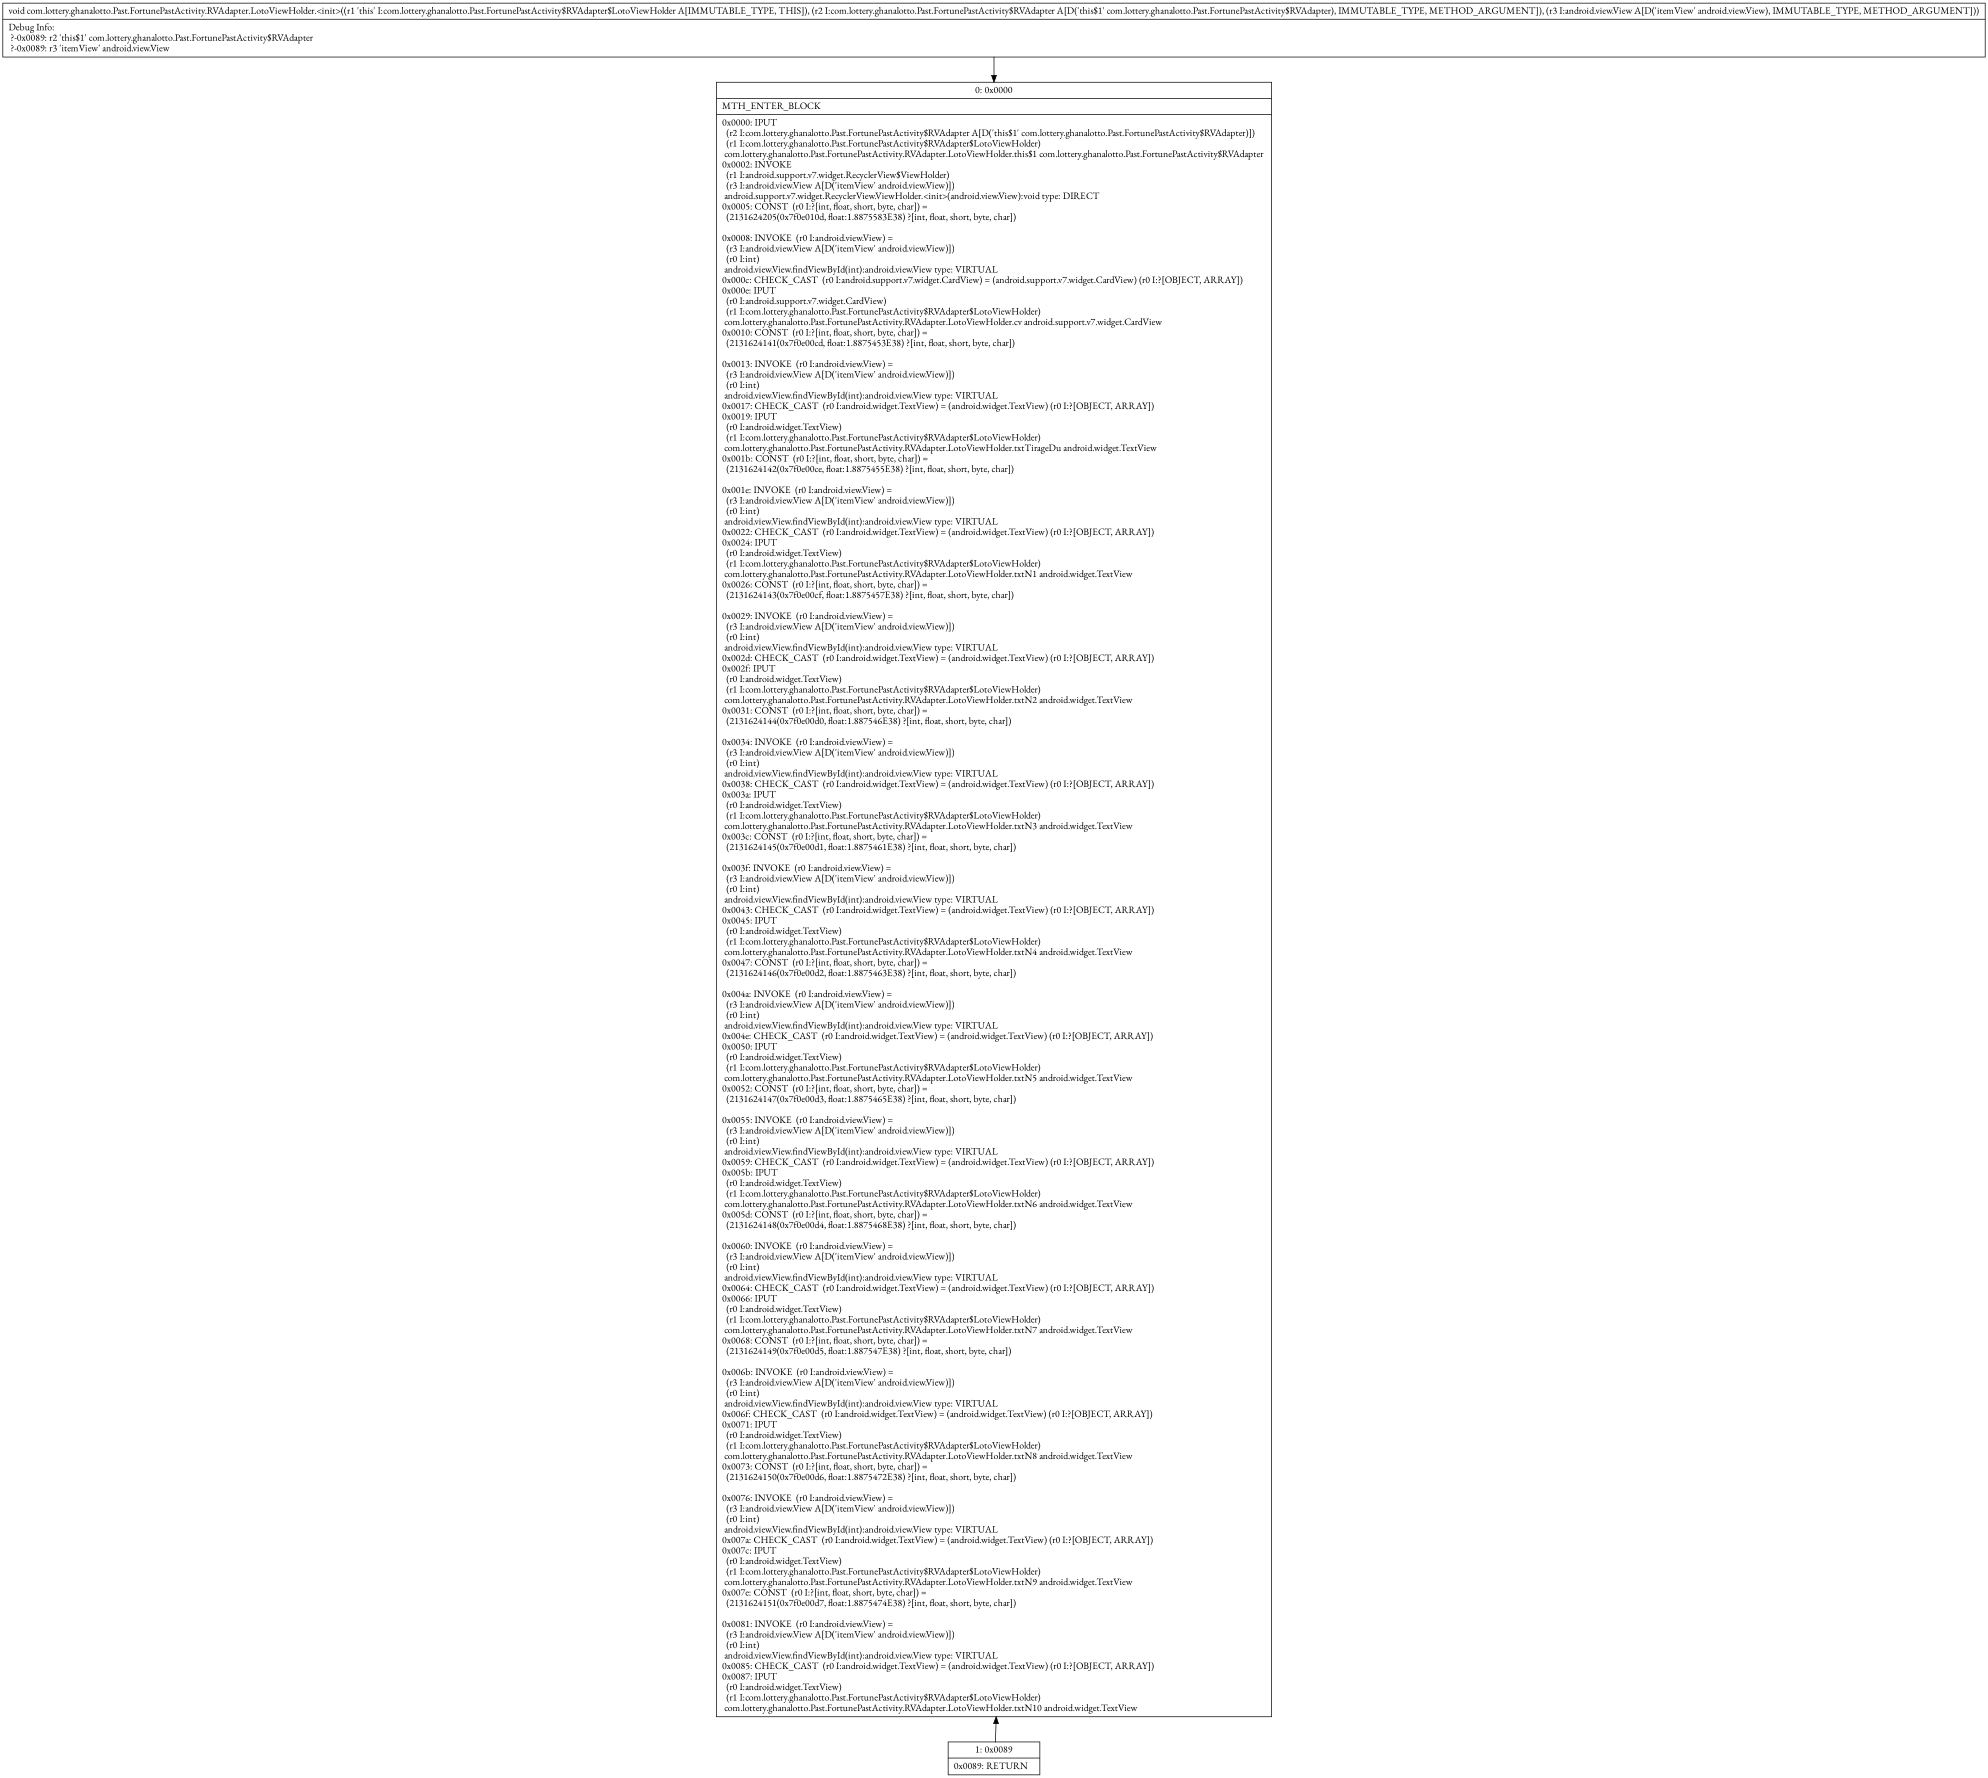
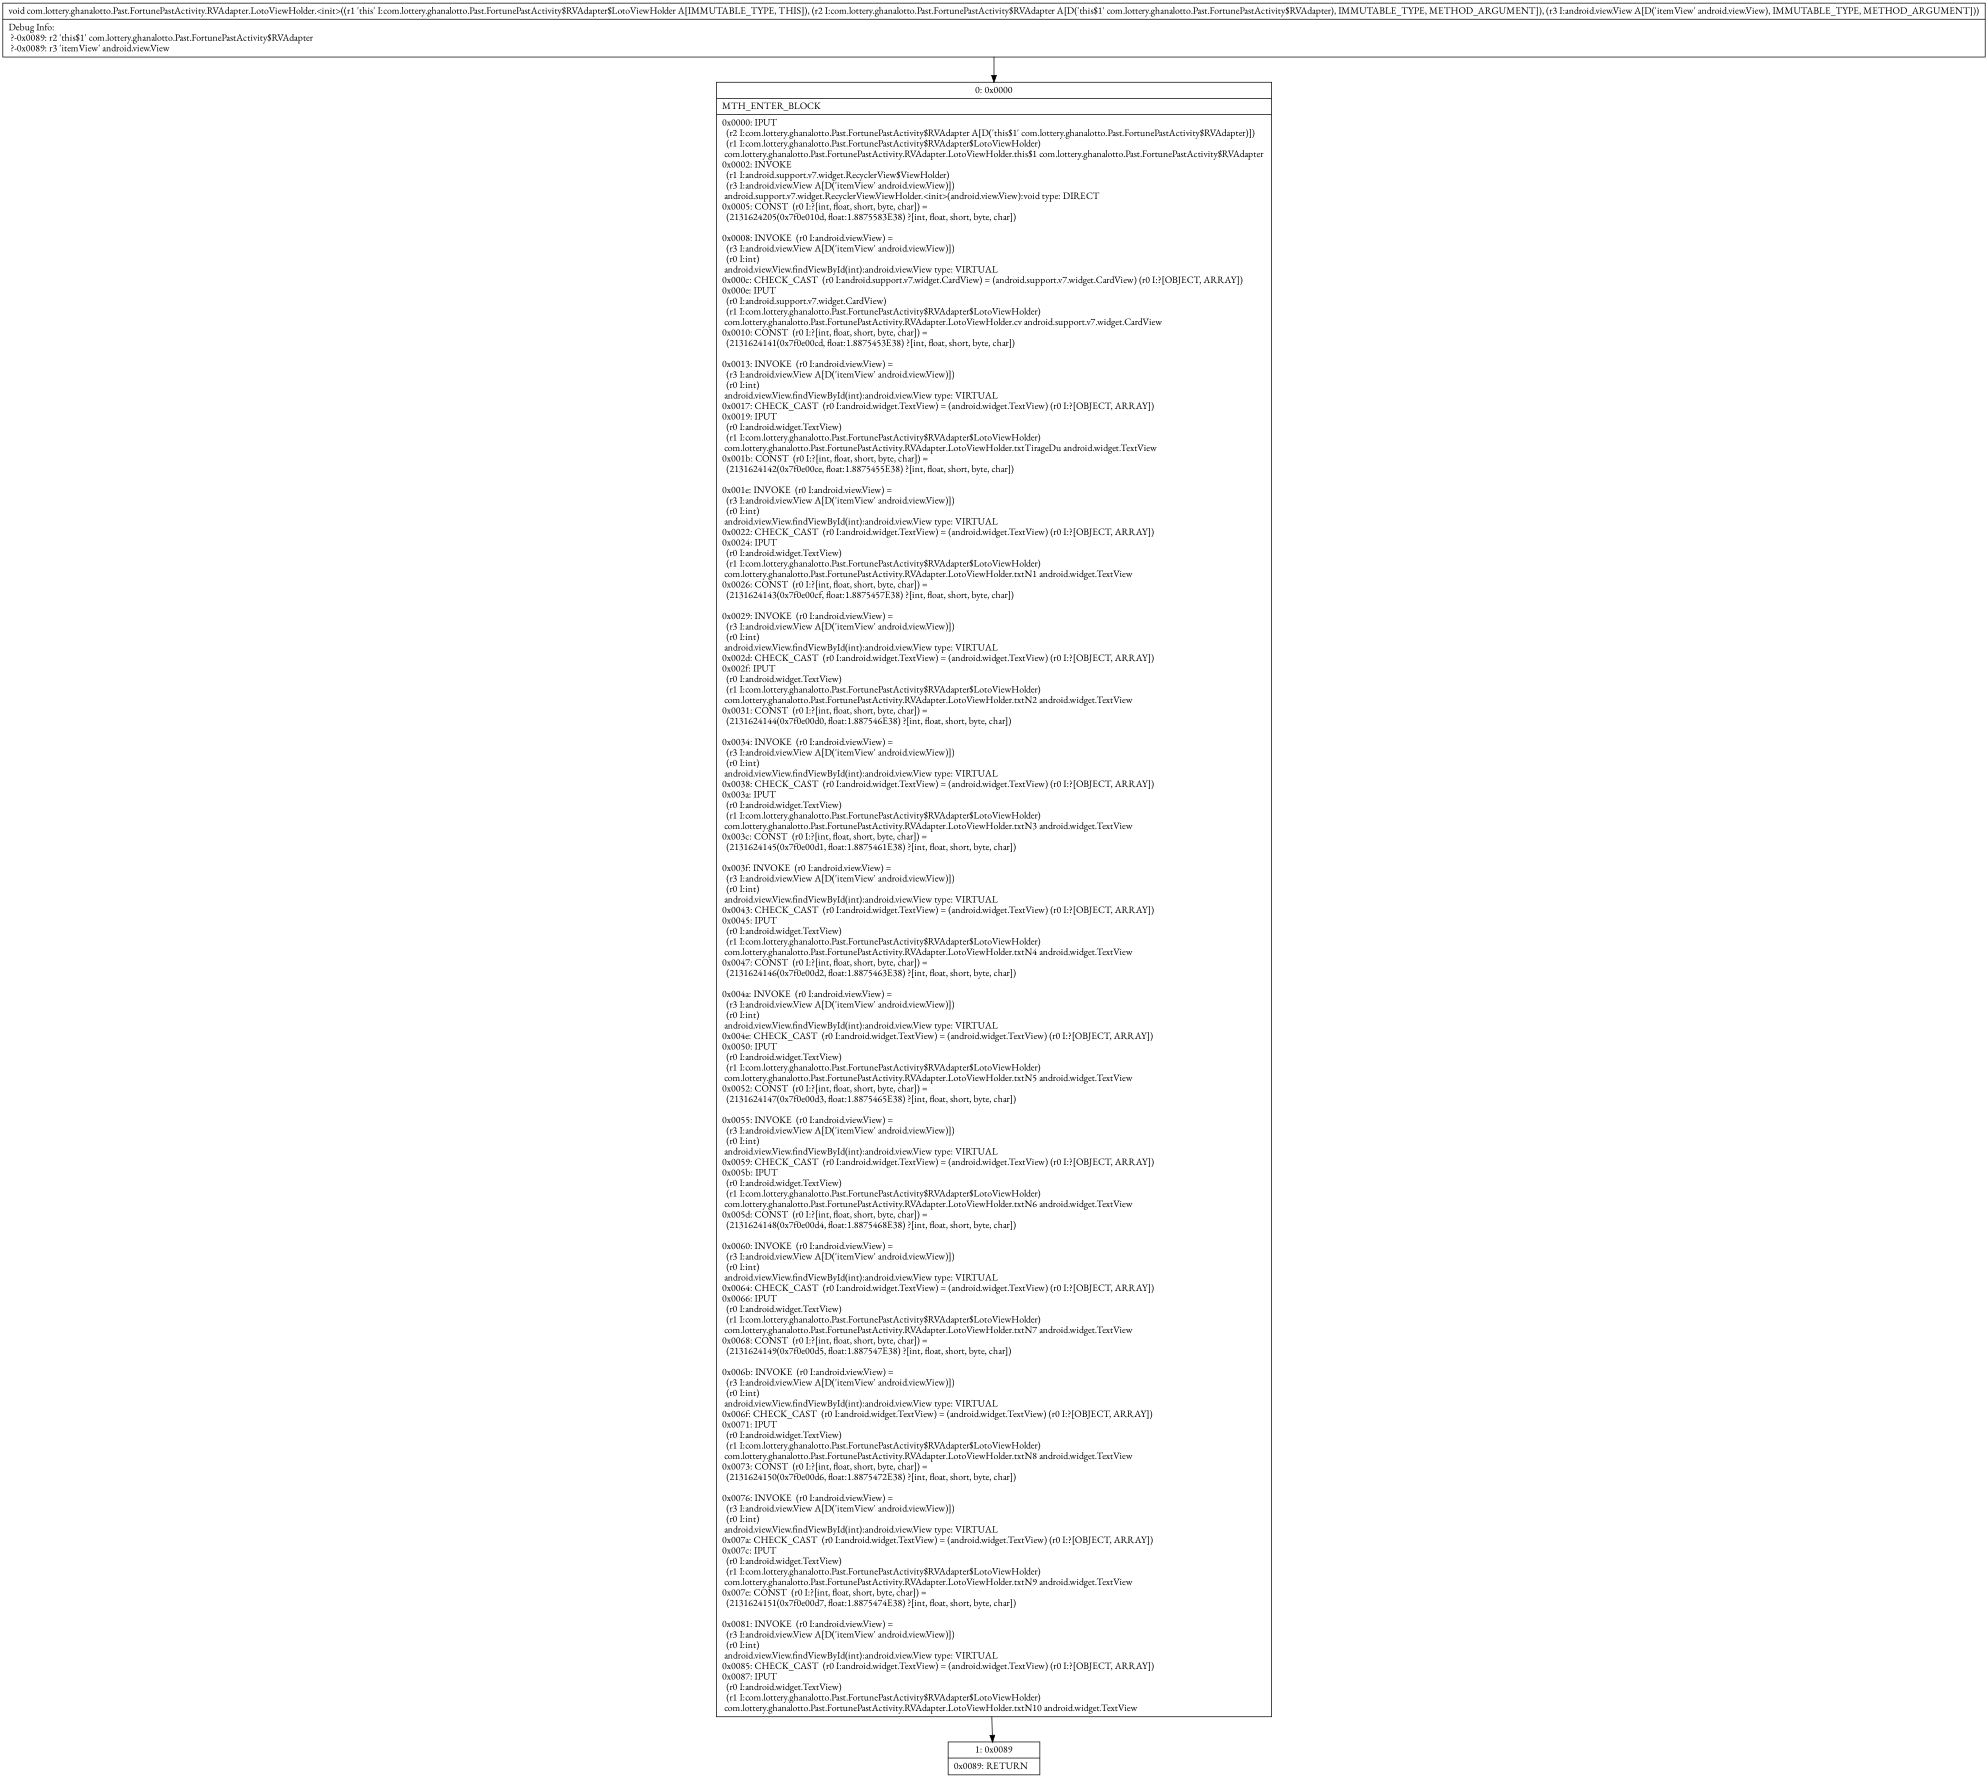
  digraph {
    fontname="EB Garamond"
    node [shape=record fontname="EB Garamond"]
    edge [fontname="EB Garamond"]
    n1 [label="{0\:\ 0x0000|MTH_ENTER_BLOCK\l|0x0000: IPUT  \l  (r2 I:com.lottery.ghanalotto.Past.FortunePastActivity$RVAdapter A[D('this$1' com.lottery.ghanalotto.Past.FortunePastActivity$RVAdapter)])\l  (r1 I:com.lottery.ghanalotto.Past.FortunePastActivity$RVAdapter$LotoViewHolder)\l com.lottery.ghanalotto.Past.FortunePastActivity.RVAdapter.LotoViewHolder.this$1 com.lottery.ghanalotto.Past.FortunePastActivity$RVAdapter \l0x0002: INVOKE  \l  (r1 I:android.support.v7.widget.RecyclerView$ViewHolder)\l  (r3 I:android.view.View A[D('itemView' android.view.View)])\l android.support.v7.widget.RecyclerView.ViewHolder.\<init\>(android.view.View):void type: DIRECT \l0x0005: CONST  (r0 I:?[int, float, short, byte, char]) = \l  (2131624205(0x7f0e010d, float:1.8875583E38) ?[int, float, short, byte, char])\l \l0x0008: INVOKE  (r0 I:android.view.View) = \l  (r3 I:android.view.View A[D('itemView' android.view.View)])\l  (r0 I:int)\l android.view.View.findViewById(int):android.view.View type: VIRTUAL \l0x000c: CHECK_CAST  (r0 I:android.support.v7.widget.CardView) = (android.support.v7.widget.CardView) (r0 I:?[OBJECT, ARRAY]) \l0x000e: IPUT  \l  (r0 I:android.support.v7.widget.CardView)\l  (r1 I:com.lottery.ghanalotto.Past.FortunePastActivity$RVAdapter$LotoViewHolder)\l com.lottery.ghanalotto.Past.FortunePastActivity.RVAdapter.LotoViewHolder.cv android.support.v7.widget.CardView \l0x0010: CONST  (r0 I:?[int, float, short, byte, char]) = \l  (2131624141(0x7f0e00cd, float:1.8875453E38) ?[int, float, short, byte, char])\l \l0x0013: INVOKE  (r0 I:android.view.View) = \l  (r3 I:android.view.View A[D('itemView' android.view.View)])\l  (r0 I:int)\l android.view.View.findViewById(int):android.view.View type: VIRTUAL \l0x0017: CHECK_CAST  (r0 I:android.widget.TextView) = (android.widget.TextView) (r0 I:?[OBJECT, ARRAY]) \l0x0019: IPUT  \l  (r0 I:android.widget.TextView)\l  (r1 I:com.lottery.ghanalotto.Past.FortunePastActivity$RVAdapter$LotoViewHolder)\l com.lottery.ghanalotto.Past.FortunePastActivity.RVAdapter.LotoViewHolder.txtTirageDu android.widget.TextView \l0x001b: CONST  (r0 I:?[int, float, short, byte, char]) = \l  (2131624142(0x7f0e00ce, float:1.8875455E38) ?[int, float, short, byte, char])\l \l0x001e: INVOKE  (r0 I:android.view.View) = \l  (r3 I:android.view.View A[D('itemView' android.view.View)])\l  (r0 I:int)\l android.view.View.findViewById(int):android.view.View type: VIRTUAL \l0x0022: CHECK_CAST  (r0 I:android.widget.TextView) = (android.widget.TextView) (r0 I:?[OBJECT, ARRAY]) \l0x0024: IPUT  \l  (r0 I:android.widget.TextView)\l  (r1 I:com.lottery.ghanalotto.Past.FortunePastActivity$RVAdapter$LotoViewHolder)\l com.lottery.ghanalotto.Past.FortunePastActivity.RVAdapter.LotoViewHolder.txtN1 android.widget.TextView \l0x0026: CONST  (r0 I:?[int, float, short, byte, char]) = \l  (2131624143(0x7f0e00cf, float:1.8875457E38) ?[int, float, short, byte, char])\l \l0x0029: INVOKE  (r0 I:android.view.View) = \l  (r3 I:android.view.View A[D('itemView' android.view.View)])\l  (r0 I:int)\l android.view.View.findViewById(int):android.view.View type: VIRTUAL \l0x002d: CHECK_CAST  (r0 I:android.widget.TextView) = (android.widget.TextView) (r0 I:?[OBJECT, ARRAY]) \l0x002f: IPUT  \l  (r0 I:android.widget.TextView)\l  (r1 I:com.lottery.ghanalotto.Past.FortunePastActivity$RVAdapter$LotoViewHolder)\l com.lottery.ghanalotto.Past.FortunePastActivity.RVAdapter.LotoViewHolder.txtN2 android.widget.TextView \l0x0031: CONST  (r0 I:?[int, float, short, byte, char]) = \l  (2131624144(0x7f0e00d0, float:1.887546E38) ?[int, float, short, byte, char])\l \l0x0034: INVOKE  (r0 I:android.view.View) = \l  (r3 I:android.view.View A[D('itemView' android.view.View)])\l  (r0 I:int)\l android.view.View.findViewById(int):android.view.View type: VIRTUAL \l0x0038: CHECK_CAST  (r0 I:android.widget.TextView) = (android.widget.TextView) (r0 I:?[OBJECT, ARRAY]) \l0x003a: IPUT  \l  (r0 I:android.widget.TextView)\l  (r1 I:com.lottery.ghanalotto.Past.FortunePastActivity$RVAdapter$LotoViewHolder)\l com.lottery.ghanalotto.Past.FortunePastActivity.RVAdapter.LotoViewHolder.txtN3 android.widget.TextView \l0x003c: CONST  (r0 I:?[int, float, short, byte, char]) = \l  (2131624145(0x7f0e00d1, float:1.8875461E38) ?[int, float, short, byte, char])\l \l0x003f: INVOKE  (r0 I:android.view.View) = \l  (r3 I:android.view.View A[D('itemView' android.view.View)])\l  (r0 I:int)\l android.view.View.findViewById(int):android.view.View type: VIRTUAL \l0x0043: CHECK_CAST  (r0 I:android.widget.TextView) = (android.widget.TextView) (r0 I:?[OBJECT, ARRAY]) \l0x0045: IPUT  \l  (r0 I:android.widget.TextView)\l  (r1 I:com.lottery.ghanalotto.Past.FortunePastActivity$RVAdapter$LotoViewHolder)\l com.lottery.ghanalotto.Past.FortunePastActivity.RVAdapter.LotoViewHolder.txtN4 android.widget.TextView \l0x0047: CONST  (r0 I:?[int, float, short, byte, char]) = \l  (2131624146(0x7f0e00d2, float:1.8875463E38) ?[int, float, short, byte, char])\l \l0x004a: INVOKE  (r0 I:android.view.View) = \l  (r3 I:android.view.View A[D('itemView' android.view.View)])\l  (r0 I:int)\l android.view.View.findViewById(int):android.view.View type: VIRTUAL \l0x004e: CHECK_CAST  (r0 I:android.widget.TextView) = (android.widget.TextView) (r0 I:?[OBJECT, ARRAY]) \l0x0050: IPUT  \l  (r0 I:android.widget.TextView)\l  (r1 I:com.lottery.ghanalotto.Past.FortunePastActivity$RVAdapter$LotoViewHolder)\l com.lottery.ghanalotto.Past.FortunePastActivity.RVAdapter.LotoViewHolder.txtN5 android.widget.TextView \l0x0052: CONST  (r0 I:?[int, float, short, byte, char]) = \l  (2131624147(0x7f0e00d3, float:1.8875465E38) ?[int, float, short, byte, char])\l \l0x0055: INVOKE  (r0 I:android.view.View) = \l  (r3 I:android.view.View A[D('itemView' android.view.View)])\l  (r0 I:int)\l android.view.View.findViewById(int):android.view.View type: VIRTUAL \l0x0059: CHECK_CAST  (r0 I:android.widget.TextView) = (android.widget.TextView) (r0 I:?[OBJECT, ARRAY]) \l0x005b: IPUT  \l  (r0 I:android.widget.TextView)\l  (r1 I:com.lottery.ghanalotto.Past.FortunePastActivity$RVAdapter$LotoViewHolder)\l com.lottery.ghanalotto.Past.FortunePastActivity.RVAdapter.LotoViewHolder.txtN6 android.widget.TextView \l0x005d: CONST  (r0 I:?[int, float, short, byte, char]) = \l  (2131624148(0x7f0e00d4, float:1.8875468E38) ?[int, float, short, byte, char])\l \l0x0060: INVOKE  (r0 I:android.view.View) = \l  (r3 I:android.view.View A[D('itemView' android.view.View)])\l  (r0 I:int)\l android.view.View.findViewById(int):android.view.View type: VIRTUAL \l0x0064: CHECK_CAST  (r0 I:android.widget.TextView) = (android.widget.TextView) (r0 I:?[OBJECT, ARRAY]) \l0x0066: IPUT  \l  (r0 I:android.widget.TextView)\l  (r1 I:com.lottery.ghanalotto.Past.FortunePastActivity$RVAdapter$LotoViewHolder)\l com.lottery.ghanalotto.Past.FortunePastActivity.RVAdapter.LotoViewHolder.txtN7 android.widget.TextView \l0x0068: CONST  (r0 I:?[int, float, short, byte, char]) = \l  (2131624149(0x7f0e00d5, float:1.887547E38) ?[int, float, short, byte, char])\l \l0x006b: INVOKE  (r0 I:android.view.View) = \l  (r3 I:android.view.View A[D('itemView' android.view.View)])\l  (r0 I:int)\l android.view.View.findViewById(int):android.view.View type: VIRTUAL \l0x006f: CHECK_CAST  (r0 I:android.widget.TextView) = (android.widget.TextView) (r0 I:?[OBJECT, ARRAY]) \l0x0071: IPUT  \l  (r0 I:android.widget.TextView)\l  (r1 I:com.lottery.ghanalotto.Past.FortunePastActivity$RVAdapter$LotoViewHolder)\l com.lottery.ghanalotto.Past.FortunePastActivity.RVAdapter.LotoViewHolder.txtN8 android.widget.TextView \l0x0073: CONST  (r0 I:?[int, float, short, byte, char]) = \l  (2131624150(0x7f0e00d6, float:1.8875472E38) ?[int, float, short, byte, char])\l \l0x0076: INVOKE  (r0 I:android.view.View) = \l  (r3 I:android.view.View A[D('itemView' android.view.View)])\l  (r0 I:int)\l android.view.View.findViewById(int):android.view.View type: VIRTUAL \l0x007a: CHECK_CAST  (r0 I:android.widget.TextView) = (android.widget.TextView) (r0 I:?[OBJECT, ARRAY]) \l0x007c: IPUT  \l  (r0 I:android.widget.TextView)\l  (r1 I:com.lottery.ghanalotto.Past.FortunePastActivity$RVAdapter$LotoViewHolder)\l com.lottery.ghanalotto.Past.FortunePastActivity.RVAdapter.LotoViewHolder.txtN9 android.widget.TextView \l0x007e: CONST  (r0 I:?[int, float, short, byte, char]) = \l  (2131624151(0x7f0e00d7, float:1.8875474E38) ?[int, float, short, byte, char])\l \l0x0081: INVOKE  (r0 I:android.view.View) = \l  (r3 I:android.view.View A[D('itemView' android.view.View)])\l  (r0 I:int)\l android.view.View.findViewById(int):android.view.View type: VIRTUAL \l0x0085: CHECK_CAST  (r0 I:android.widget.TextView) = (android.widget.TextView) (r0 I:?[OBJECT, ARRAY]) \l0x0087: IPUT  \l  (r0 I:android.widget.TextView)\l  (r1 I:com.lottery.ghanalotto.Past.FortunePastActivity$RVAdapter$LotoViewHolder)\l com.lottery.ghanalotto.Past.FortunePastActivity.RVAdapter.LotoViewHolder.txtN10 android.widget.TextView \l}"]
    n2 [label="{1\:\ 0x0089|0x0089: RETURN   \l}"]
    n3 [label="{void com.lottery.ghanalotto.Past.FortunePastActivity.RVAdapter.LotoViewHolder.\<init\>((r1 'this' I:com.lottery.ghanalotto.Past.FortunePastActivity$RVAdapter$LotoViewHolder A[IMMUTABLE_TYPE, THIS]), (r2 I:com.lottery.ghanalotto.Past.FortunePastActivity$RVAdapter A[D('this$1' com.lottery.ghanalotto.Past.FortunePastActivity$RVAdapter), IMMUTABLE_TYPE, METHOD_ARGUMENT]), (r3 I:android.view.View A[D('itemView' android.view.View), IMMUTABLE_TYPE, METHOD_ARGUMENT]))  | Debug Info:\l  ?\-0x0089: r2 'this$1' com.lottery.ghanalotto.Past.FortunePastActivity$RVAdapter\l  ?\-0x0089: r3 'itemView' android.view.View\l}"]
-   n2 -> n1
+   n1 -> n2
    n3 -> n1
  }
